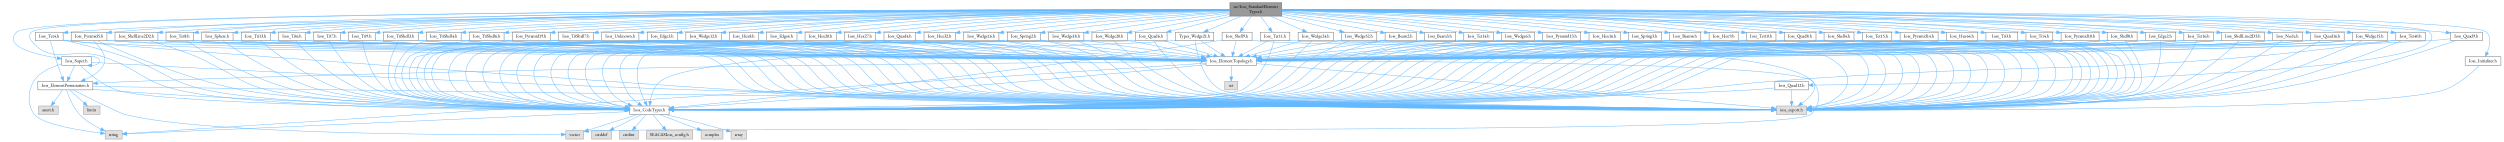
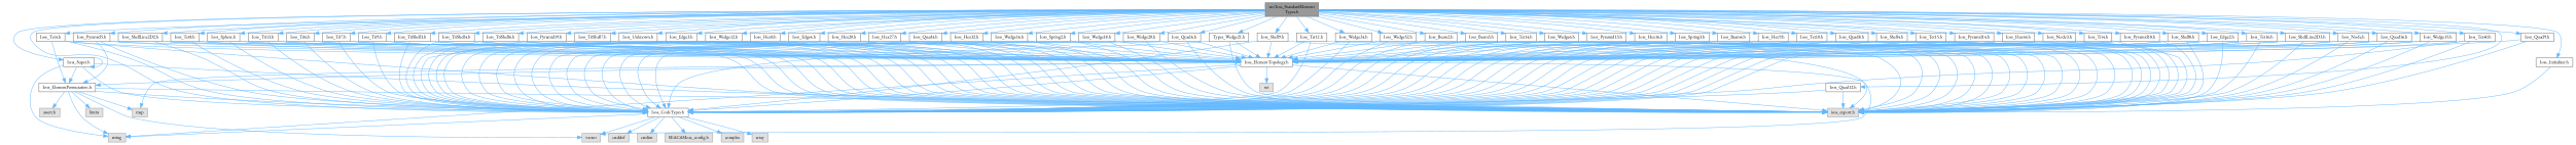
  digraph {
    fontname="EB Garamond"
    node [color=grey40 fillcolor=white fontname="EB Garamond" fontsize=10 shape=box style=filled]
    edge [color=steelblue1 fontname="EB Garamond" fontsize=10 labelfontname=Helvetica labelfontsize=10 style=solid]
    n1 [color=gray40 fillcolor=grey60 fontcolor=black height=0.2 label="src/Ioss_StandardElement\lTypes.h" width=0.4]
    n2 [height=0.2 label="Ioss_Beam2.h" width=0.4]
    n3 [height=0.2 label="Ioss_Beam3.h" width=0.4]
    n4 [height=0.2 label="Ioss_Beam4.h" width=0.4]
    n5 [height=0.2 label="Ioss_Edge2.h" width=0.4]
    n6 [height=0.2 label="Ioss_Edge3.h" width=0.4]
    n7 [height=0.2 label="Ioss_Edge4.h" width=0.4]
    n8 [height=0.2 label="Ioss_Hex16.h" width=0.4]
    n9 [height=0.2 label="Ioss_Hex20.h" width=0.4]
    n10 [height=0.2 label="Ioss_Hex27.h" width=0.4]
    n11 [height=0.2 label="Ioss_Hex32.h" width=0.4]
    n12 [height=0.2 label="Ioss_Hex64.h" width=0.4]
    n13 [height=0.2 label="Ioss_Hex8.h" width=0.4]
    n14 [height=0.2 label="Ioss_Hex9.h" width=0.4]
    n15 [height=0.2 label="Ioss_Initializer.h" width=0.4]
    n16 [height=0.2 label="Ioss_Node.h" width=0.4]
    n17 [height=0.2 label="Ioss_Pyramid13.h" width=0.4]
    n18 [height=0.2 label="Ioss_Pyramid14.h" width=0.4]
    n19 [height=0.2 label="Ioss_Pyramid18.h" width=0.4]
    n20 [height=0.2 label="Ioss_Pyramid19.h" width=0.4]
    n21 [height=0.2 label="Ioss_Pyramid5.h" width=0.4]
    n22 [height=0.2 label="Ioss_Quad12.h" width=0.4]
    n23 [height=0.2 label="Ioss_Quad16.h" width=0.4]
    n24 [height=0.2 label="Ioss_Quad4.h" width=0.4]
    n25 [height=0.2 label="Ioss_Quad6.h" width=0.4]
    n26 [height=0.2 label="Ioss_Quad8.h" width=0.4]
    n27 [height=0.2 label="Ioss_Quad9.h" width=0.4]
    n28 [height=0.2 label="Ioss_Shell4.h" width=0.4]
    n29 [height=0.2 label="Ioss_Shell8.h" width=0.4]
    n30 [height=0.2 label="Ioss_Shell9.h" width=0.4]
    n31 [height=0.2 label="Ioss_ShellLine2D2.h" width=0.4]
    n32 [height=0.2 label="Ioss_ShellLine2D3.h" width=0.4]
    n33 [height=0.2 label="Ioss_Sphere.h" width=0.4]
    n34 [height=0.2 label="Ioss_Spring2.h" width=0.4]
    n35 [height=0.2 label="Ioss_Spring3.h" width=0.4]
    n36 [height=0.2 label="Ioss_Super.h" width=0.4]
    n37 [height=0.2 label="Ioss_Tet10.h" width=0.4]
    n38 [height=0.2 label="Ioss_Tet11.h" width=0.4]
    n39 [height=0.2 label="Ioss_Tet14.h" width=0.4]
    n40 [height=0.2 label="Ioss_Tet15.h" width=0.4]
    n41 [height=0.2 label="Ioss_Tet16.h" width=0.4]
    n42 [height=0.2 label="Ioss_Tet4.h" width=0.4]
    n43 [height=0.2 label="Ioss_Tet40.h" width=0.4]
    n44 [height=0.2 label="Ioss_Tet8.h" width=0.4]
    n45 [height=0.2 label="Ioss_Tri13.h" width=0.4]
-   n46 [height=0.2 label="Ioss_Tri3.h" width=0.4]
+   n46 [height=0.2 label="Ioss_Node3.h" width=0.4]
    n47 [height=0.2 label="Ioss_Tri4.h" width=0.4]
    n48 [height=0.2 label="Ioss_Tri6.h" width=0.4]
    n49 [height=0.2 label="Ioss_Tri7.h" width=0.4]
    n50 [height=0.2 label="Ioss_Tri9.h" width=0.4]
    n51 [height=0.2 label="Ioss_TriShell3.h" width=0.4]
    n52 [height=0.2 label="Ioss_TriShell4.h" width=0.4]
    n53 [height=0.2 label="Ioss_TriShell6.h" width=0.4]
    n54 [height=0.2 label="Ioss_TriShell7.h" width=0.4]
    n55 [height=0.2 label="Ioss_Unknown.h" width=0.4]
    n56 [height=0.2 label="Ioss_Wedge12.h" width=0.4]
    n57 [height=0.2 label="Ioss_Wedge15.h" width=0.4]
    n58 [height=0.2 label="Ioss_Wedge16.h" width=0.4]
    n59 [height=0.2 label="Ioss_Wedge18.h" width=0.4]
    n60 [height=0.2 label="Ioss_Wedge20.h" width=0.4]
    n61 [height=0.2 label="Types_Wedge21.h" width=0.4]
    n62 [height=0.2 label="Ioss_Wedge24.h" width=0.4]
    n63 [height=0.2 label="Ioss_Wedge52.h" width=0.4]
    n64 [height=0.2 label="Ioss_Wedge6.h" width=0.4]
    n65 [height=0.2 label="Ioss_CodeTypes.h" width=0.4]
    n66 [color=grey60 fillcolor="#E0E0E0" height=0.2 label="ioss_export.h" width=0.4]
    n67 [height=0.2 label="Ioss_ElementTopology.h" width=0.4]
    n68 [height=0.2 label="Ioss_ElementPermutation.h" width=0.4]
    n69 [color=grey60 fillcolor="#E0E0E0" height=0.2 label=string width=0.4]
    n70 [color=grey60 fillcolor="#E0E0E0" height=0.2 label=array width=0.4]
    n71 [color=grey60 fillcolor="#E0E0E0" height=0.2 label=cstddef width=0.4]
    n72 [color=grey60 fillcolor="#E0E0E0" height=0.2 label=cstdint width=0.4]
    n73 [color=grey60 fillcolor="#E0E0E0" height=0.2 label=vector width=0.4]
    n74 [color=grey60 fillcolor="#E0E0E0" height=0.2 label="SEACASIoss_config.h" width=0.4]
    n75 [color=grey60 fillcolor="#E0E0E0" height=0.2 label=complex width=0.4]
+   n76 [color=grey60 fillcolor="#E0E0E0" height=0.2 label=map width=0.4]
    n77 [color=grey60 fillcolor="#E0E0E0" height=0.2 label=set width=0.4]
    n78 [color=grey60 fillcolor="#E0E0E0" height=0.2 label="assert.h" width=0.4]
    n79 [color=grey60 fillcolor="#E0E0E0" height=0.2 label=limits width=0.4]
    n1 -> n2
    n1 -> n3
    n1 -> n4
    n1 -> n5
    n1 -> n6
    n1 -> n7
    n1 -> n8
    n1 -> n9
    n1 -> n10
    n1 -> n11
    n1 -> n12
    n1 -> n13
    n1 -> n14
    n1 -> n15
    n1 -> n16
    n1 -> n17
    n1 -> n18
    n1 -> n19
    n1 -> n20
    n1 -> n21
    n1 -> n22
    n1 -> n23
    n1 -> n24
    n1 -> n25
    n1 -> n26
    n1 -> n27
    n1 -> n28
    n1 -> n29
    n1 -> n30
    n1 -> n31
    n1 -> n32
    n1 -> n33
    n1 -> n34
    n1 -> n35
    n1 -> n36
    n1 -> n37
    n1 -> n38
    n1 -> n39
    n1 -> n40
    n1 -> n41
    n1 -> n42
    n1 -> n43
    n1 -> n44
    n1 -> n45
    n1 -> n46
    n1 -> n47
    n1 -> n48
    n1 -> n49
    n1 -> n50
    n1 -> n51
    n1 -> n52
    n1 -> n53
    n1 -> n54
    n1 -> n55
    n1 -> n56
    n1 -> n57
    n1 -> n58
    n1 -> n59
    n1 -> n60
    n1 -> n61
    n1 -> n62
    n1 -> n63
    n1 -> n64
    n1 -> n65
    n2 -> n65
    n2 -> n66
    n2 -> n67
    n3 -> n65
    n3 -> n66
    n3 -> n67
    n4 -> n65
    n4 -> n66
    n4 -> n67
    n5 -> n65
    n5 -> n66
    n5 -> n67
    n6 -> n65
    n6 -> n66
    n6 -> n67
    n7 -> n65
+   n7 -> n66
    n7 -> n67
    n8 -> n65
    n8 -> n66
    n8 -> n67
    n9 -> n65
    n9 -> n66
    n9 -> n67
    n10 -> n65
    n10 -> n66
    n10 -> n67
    n11 -> n65
    n11 -> n66
    n11 -> n67
    n12 -> n65
    n12 -> n66
    n12 -> n67
    n13 -> n65
    n13 -> n66
    n13 -> n67
    n14 -> n65
    n14 -> n66
    n14 -> n67
    n15 -> n66
    n16 -> n65
    n16 -> n66
    n16 -> n67
    n17 -> n65
    n17 -> n66
    n17 -> n67
    n18 -> n65
    n18 -> n66
    n18 -> n67
    n19 -> n65
    n19 -> n66
    n19 -> n67
    n20 -> n65
    n20 -> n66
    n20 -> n67
    n21 -> n65
    n21 -> n66
    n21 -> n67
    n21 -> n68
    n22 -> n65
    n22 -> n66
    n23 -> n65
    n23 -> n66
    n23 -> n67
    n24 -> n65
    n24 -> n66
    n24 -> n67
    n25 -> n65
    n25 -> n66
    n25 -> n67
    n26 -> n65
    n26 -> n66
    n26 -> n67
    n27 -> n66
    n27 -> n67
    n28 -> n65
    n28 -> n66
    n28 -> n67
    n29 -> n65
    n29 -> n66
    n29 -> n67
    n30 -> n65
    n30 -> n66
    n30 -> n67
    n31 -> n65
    n31 -> n66
    n31 -> n67
    n32 -> n65
    n32 -> n66
    n32 -> n67
    n33 -> n65
    n33 -> n66
    n33 -> n67
    n34 -> n65
    n34 -> n66
    n34 -> n67
    n35 -> n65
    n35 -> n66
    n35 -> n67
    n36 -> n36
    n36 -> n65
    n36 -> n66
    n36 -> n68
    n36 -> n69
    n37 -> n65
    n37 -> n66
    n37 -> n67
    n38 -> n65
    n38 -> n66
    n38 -> n67
    n39 -> n65
    n39 -> n66
    n39 -> n67
    n40 -> n65
    n40 -> n66
    n40 -> n67
    n41 -> n65
    n41 -> n66
    n41 -> n67
    n42 -> n65
    n42 -> n66
    n42 -> n67
    n42 -> n68
    n43 -> n65
    n43 -> n66
    n43 -> n67
    n44 -> n65
    n44 -> n66
    n44 -> n67
    n45 -> n65
    n45 -> n66
    n45 -> n67
    n46 -> n65
    n46 -> n66
    n46 -> n67
    n47 -> n65
    n47 -> n66
    n47 -> n67
    n48 -> n65
    n48 -> n66
    n48 -> n67
    n49 -> n65
    n49 -> n66
    n49 -> n67
    n50 -> n65
    n50 -> n66
    n50 -> n67
    n51 -> n65
    n51 -> n66
    n51 -> n67
    n52 -> n65
    n52 -> n66
    n52 -> n67
    n53 -> n65
    n53 -> n66
    n53 -> n67
    n54 -> n65
    n54 -> n66
    n54 -> n67
    n55 -> n65
    n55 -> n66
    n55 -> n67
    n56 -> n65
    n56 -> n66
    n56 -> n67
    n57 -> n65
    n57 -> n66
    n57 -> n67
    n58 -> n65
    n58 -> n66
    n58 -> n67
    n59 -> n65
    n59 -> n66
    n59 -> n67
    n60 -> n65
    n60 -> n66
    n60 -> n67
    n61 -> n65
    n61 -> n66
    n61 -> n67
    n62 -> n65
    n62 -> n66
    n62 -> n67
    n63 -> n65
    n63 -> n66
    n63 -> n67
    n64 -> n65
    n64 -> n66
    n64 -> n67
    n65 -> n69
    n65 -> n70
    n65 -> n71
    n65 -> n72
    n65 -> n73
    n65 -> n74
    n65 -> n75
    n67 -> n65
    n67 -> n66
    n67 -> n68
    n67 -> n69
    n67 -> n73
+   n67 -> n76
    n67 -> n77
    n68 -> n65
    n68 -> n66
    n68 -> n69
    n68 -> n73
+   n68 -> n76
    n68 -> n78
    n68 -> n79
  }
